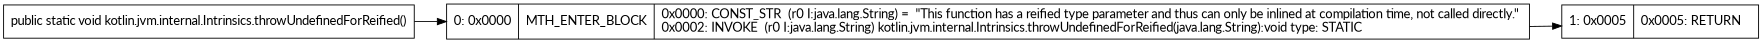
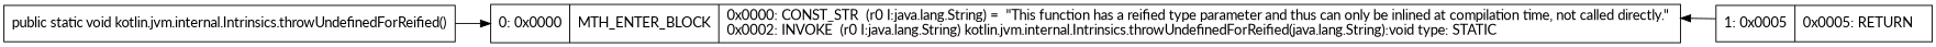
  digraph {
    rankdir=LR
    fontname=Lato
    node [shape=record fontname=Lato]
    edge [fontname=Lato]
    n1 [label="{0\:\ 0x0000|MTH_ENTER_BLOCK\l|0x0000: CONST_STR  (r0 I:java.lang.String) =  \"This function has a reified type parameter and thus can only be inlined at compilation time, not called directly.\" \l0x0002: INVOKE  (r0 I:java.lang.String) kotlin.jvm.internal.Intrinsics.throwUndefinedForReified(java.lang.String):void type: STATIC \l}"]
    n2 [label="{1\:\ 0x0005|0x0005: RETURN   \l}"]
    n3 [label="{public static void kotlin.jvm.internal.Intrinsics.throwUndefinedForReified() }"]
-   n1 -> n2
+   n2 -> n1
    n3 -> n1
  }
